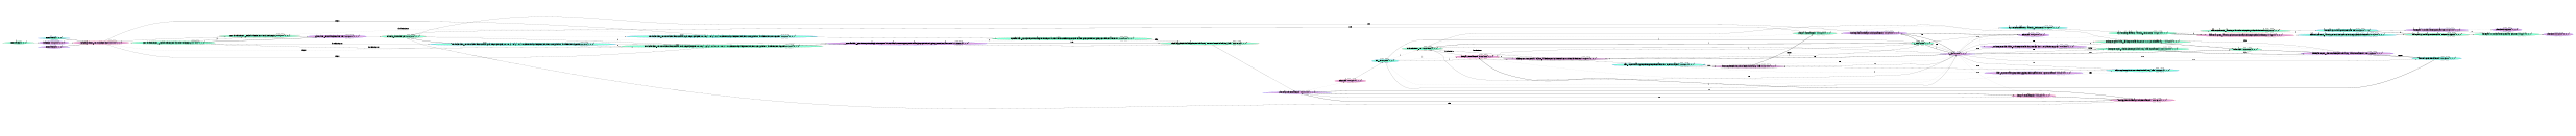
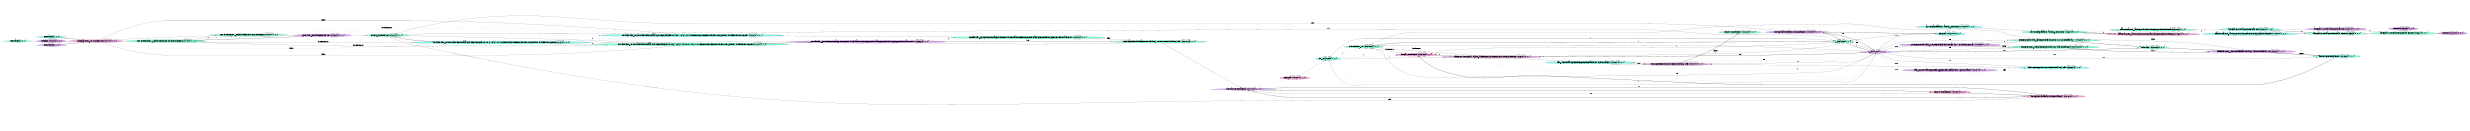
  digraph {
    rankdir=LR
    node [color=blue fillcolor=aquamarine shape=ellipse style=filled]
    edge [style=solid]
    n1 [label="testQuotaMetrics['1', '0', '0']" shape=diamond]
    n2 [color=red fillcolor=plum label="MockSelector selector = new MockSelector(time)@@@4@@@['1', '1', '1']"]
    n3 [label="NetworkClient client = new NetworkClient(selector,metadata,\"mock\",Integer.MAX_VALUE,1000,1000,64 * 1024,64 * 1024,1000,ClientDnsLookup.USE_ALL_DNS_IPS,time,true,new ApiVersions(),throttleTimeSensor,logContext)@@@7@@@['1', '0', '0']"]
    n4 [color=darkgreen label="NetworkClient client = new NetworkClient(selector,metadata,\"mock\",Integer.MAX_VALUE,1000,1000,64 * 1024,64 * 1024,1000,10 * 1000,127 * 1000,ClientDnsLookup.USE_ALL_DNS_IPS,time,true,new ApiVersions(),throttleTimeSensor,logContext)@@@7@@@['0', '1', '0']"]
    n5 [label="NetworkClient client = new NetworkClient(selector,metadata,\"mock\",Integer.MAX_VALUE,1000,1000,64 * 1024,64 * 1024,1000,ClientDnsLookup.USE_ALL_DNS_IPS,time,true,new ApiVersions(),throttleTimeSensor,new LogContext())@@@8@@@['0', '0', '1']"]
    n6 [color=darkgreen label="Sensor throttleTimeSensor = Sender.throttleTimeSensor(this.senderMetricsRegistry)@@@4@@@['1', '1', '0']"]
    n7 [color=red label="Sensor throttleTimeSensor = Fetcher.throttleTimeSensor(metrics,metricsRegistry)@@@5@@@['0', '0', '1']"]
    n8 [color=darkgreen label="Map<MetricName,KafkaMetric> allMetrics = metrics.metrics()@@@32@@@['1', '1', '1']"]
    n9 [color=red label="KafkaMetric maxMetric = allMetrics.get(this.senderMetricsRegistry.produceThrottleTimeMax)@@@32@@@['1', '1', '0']"]
    n10 [color=red fillcolor=plum label="KafkaMetric avgMetric = allMetrics.get(metrics.metricInstance(metricsRegistry.fetchThrottleTimeAvg))@@@33@@@['0', '0', '1']"]
    n11 [label="KafkaMetric maxMetric = allMetrics.get(metrics.metricInstance(metricsRegistry.fetchThrottleTimeMax))@@@34@@@['0', '0', '1']"]
    n12 [label="assertEquals(250,(Double)avgMetric.metricValue(),EPS)@@@33@@@['1', '1', '0']"]
    n13 [color=red label="int throttleTimeMs = 100 * i@@@19@@@['1', '1', '1']"]
    n14 [color=red fillcolor=plum label="client.poll(1,time.milliseconds())@@@24@@@['1', '1', '1']"]
    n15 [color=red label="FetchRequest.Builder builder = FetchRequest.Builder.forConsumer(100,100,new LinkedHashMap<>())@@@20@@@['0', '0', '1']"]
    n16 [color=darkgreen fillcolor=plum label="FetchResponse<MemoryRecords> response = fullFetchResponse(tp0,nextRecords,Errors.NONE,i,throttleTimeMs)@@@25@@@['0', '0', '1']"]
    n17 [fillcolor=plum label="ProduceRequest.Builder builder = ProduceRequest.Builder.forCurrentMagic((short)1,1000,Collections.emptyMap())@@@19@@@['1', '1', '0']"]
    n18 [fillcolor=plum label="buffer = response.serialize(ApiKeys.PRODUCE,ApiKeys.PRODUCE.latestVersion(),request.correlationId())@@@24@@@['1', '1', '0']"]
    n19 [fillcolor=plum label="ClientRequest request = client.newClientRequest(node.idString(),builder,time.milliseconds(),true)@@@22@@@['1', '1', '1']"]
    n20 [color=red label="builder.rackId(\"\")@@@21@@@['0', '0', '1']"]
    n21 [label="buffer = response.serialize(ApiKeys.FETCH,ApiKeys.FETCH.latestVersion(),request.correlationId())@@@26@@@['0', '0', '1']"]
    n22 [color=darkgreen label="ClientRequest request = client.newClientRequest(node.idString(),builder,time.milliseconds(),true)@@@20@@@['1', '1', '0']"]
    n23 [label="Map<MetricName,KafkaMetric> allMetrics = metrics.metrics()@@@30@@@['1', '1', '0']"]
    n24 [fillcolor=plum label="Cluster cluster = TestUtils.singletonCluster(\"test\",1)@@@6@@@['1', '1', '1']"]
    n25 [color=red label="Node node = cluster.nodes().get(0)@@@7@@@['1', '1', '1']"]
    n26 [color=red fillcolor=plum label="time.sleep(client.throttleDelayMs(node,time.milliseconds()))@@@13@@@['1', '1', '1']"]
    n27 [fillcolor=plum label="time.sleep(client.throttleDelayMs(node,time.milliseconds()))@@@29@@@['1', '1', '1']"]
    n28 [color=red label="client.poll(1,time.milliseconds())@@@28@@@['1', '1', '1']"]
    n29 [fillcolor=plum label="ByteBuffer buffer = ApiVersionsResponse.createApiVersionsResponse(400,RecordBatch.CURRENT_MAGIC_VALUE).serialize(ApiKeys.API_VERSIONS,ApiKeys.API_VERSIONS.latestVersion(),0)@@@8@@@['1', '1', '0']"]
    n30 [color=red label="selector.delayedReceive(new DelayedReceive(node.idString(),new NetworkReceive(node.idString(),buffer)))@@@10@@@['1', '1', '1']"]
    n31 [color=darkgreen label="ByteBuffer buffer = ApiVersionsResponse.createApiVersionsResponse(400,RecordBatch.CURRENT_MAGIC_VALUE).serialize(ApiKeys.API_VERSIONS,ApiKeys.API_VERSIONS.latestVersion(),0)@@@9@@@['0', '0', '1']"]
    n32 [color=darkgreen label="assertEquals(400,(Double)maxMetric.metricValue(),EPSILON)@@@36@@@['0', '0', '1']"]
    n33 [fillcolor=plum label="client.close()@@@37@@@['0', '0', '1']"]
    n34 [fillcolor=plum label="!client.ready(node,time.milliseconds())@@@11@@@['1', '1', '1']" shape=diamond]
    n35 [color=red fillcolor=plum label="selector.clear()@@@15@@@['1', '1', '1']"]
    n36 [color=red fillcolor=plum label="client.poll(1,time.milliseconds())@@@12@@@['1', '1', '1']"]
    n37 [color=red label="assertEquals(250,(Double)avgMetric.metricValue(),EPSILON)@@@35@@@['0', '0', '1']"]
    n38 [label="selector.completeReceive(new NetworkReceive(node.idString(),buffer))@@@25@@@['1', '1', '0']"]
    n39 [color=darkgreen fillcolor=plum label="selector.completeReceive(new NetworkReceive(node.idString(),buffer))@@@27@@@['1', '1', '1']"]
    n40 [color=red label="i++@@@18@@@['1', '1', '1']"]
    n41 [fillcolor=plum label="i <= 3@@@17@@@['1', '1', '1']" shape=diamond]
-   n42 [fillcolor=plum label="selector.clear()@@@30@@@['0', '0', '1']"]
+   n42 [label="selector.clear()@@@30@@@['0', '0', '1']"]
    n43 [label="client.send(request,time.milliseconds())@@@23@@@['1', '1', '1']"]
    n44 [label="int i = 1@@@16@@@['1', '1', '1']"]
    n45 [fillcolor=plum label="client.close()@@@35@@@['1', '1', '0']"]
    n46 [color=darkgreen label="testQuotaMetrics['0', '0', '1']" shape=diamond]
    n47 [fillcolor=plum label="buildFetcher()@@@3@@@['0', '0', '1']"]
    n48 [fillcolor=plum label="assertEquals(400,(Double)maxMetric.metricValue(),EPS)@@@34@@@['1', '1', '0']"]
    n49 [fillcolor=plum label="testQuotaMetrics['0', '1', '0']" shape=diamond]
    n1 -> n2 [style=bold]
    n2 -> n3 [label=selector style=dotted]
    n2 -> n4 [label=selector]
    n2 -> n5 [label=selector]
    n2 -> n6 [style=dotted]
    n2 -> n7
    n3 -> n4 [label=0]
    n3 -> n5 [label=0 style=dotted]
    n3 -> n29
    n4 -> n29 [style=bold]
    n5 -> n31
    n6 -> n3 [label=throttleTimeSensor]
    n6 -> n4 [label=throttleTimeSensor]
    n6 -> n7 [label=0]
    n6 -> n24 [style=bold]
    n7 -> n5 [label=throttleTimeSensor style=dotted]
    n7 -> n24
    n8 -> n9 [style=dotted]
    n8 -> n10 [label=0 style=bold]
    n8 -> n10 [style=bold]
    n9 -> n11 [label=0 style=dotted]
    n9 -> n12
    n10 -> n11 [style=dotted]
    n11 -> n37 [style=bold]
    n12 -> n37 [label=0 style=bold]
    n12 -> n48
    n13 -> n14 [label=throttleTimeMs]
    n13 -> n15
    n13 -> n16 [label=throttleTimeMs]
    n13 -> n17 [style=dotted]
    n14 -> n16 [label=0]
    n14 -> n16
    n14 -> n18 [style=dotted]
    n15 -> n19 [label=builder]
    n15 -> n20 [style=bold]
    n16 -> n21
    n17 -> n15 [label=0]
    n17 -> n22 [label=builder style=bold]
    n17 -> n22
    n18 -> n21 [label=0 style=dotted]
    n18 -> n38 [label=buffer style=dotted]
    n18 -> n38 [style=dotted]
    n19 -> n43 [label=request]
    n19 -> n43 [style=bold]
    n20 -> n19 [style=bold]
    n21 -> n39 [label=buffer]
    n21 -> n39
    n22 -> n19 [label=request style=bold]
    n22 -> n19 [style=dotted]
    n23 -> n8
    n24 -> n25
    n25 -> n3 [style=bold]
    n25 -> n4
    n25 -> n5 [style=dotted]
    n25 -> n26 [label="node"]
    n25 -> n27 [label="node"]
-   n25 -> n28 [label="node"]
+   n25 -> n40 [label="node"]
    n26 -> n34 [style=bold]
    n27 -> n40 [style=bold]
    n27 -> n42 [style=bold]
    n28 -> n27 [style=dotted]
    n29 -> n30
    n29 -> n30 [label=buffer style=bold]
    n29 -> n31 [label=0 style=dotted]
    n30 -> n34
    n31 -> n30 [style=dotted]
    n31 -> n30 [label=buffer]
    n32 -> n33 [style=bold]
    n34 -> n26 [label=true style=bold]
    n34 -> n35 [style=dotted]
    n34 -> n36 [label=true]
    n34 -> n36 [style=bold]
    n35 -> n44
    n36 -> n26 [style=bold]
    n37 -> n32
    n38 -> n39
    n39 -> n28 [style=bold]
    n40 -> n13 [label=i style=bold]
    n40 -> n14 [label=i]
    n40 -> n16 [label=i]
    n40 -> n41
    n40 -> n41 [label=i style=bold]
    n41 -> n8 [style=dotted]
    n41 -> n13
    n41 -> n13 [label=true]
    n41 -> n14 [label=request style=dotted]
    n41 -> n15 [label=true]
    n41 -> n16 [label=true style=bold]
    n41 -> n17 [label=true]
    n41 -> n18 [label=true style=dotted]
    n41 -> n19 [label=true style=dotted]
    n41 -> n20 [label=true style=bold]
    n41 -> n21 [label=true style=dotted]
    n41 -> n22 [label=true]
    n41 -> n23 [style=dotted]
    n41 -> n27 [label=true style=bold]
    n41 -> n36 [label=true style=dotted]
    n41 -> n38 [label=true]
    n41 -> n39 [label=true]
    n41 -> n40 [label=true style=dotted]
    n41 -> n42 [label=true]
    n41 -> n43 [label=true]
    n42 -> n40
    n43 -> n14 [style=bold]
    n44 -> n13 [label=i style=dotted]
    n44 -> n14 [label=i style=dotted]
    n44 -> n16 [label=i]
    n44 -> n40 [label=i]
    n44 -> n41 [label=i style=dotted]
    n44 -> n41
    n46 -> n47
    n47 -> n2
    n48 -> n32 [label=0]
    n48 -> n45 [style=dotted]
    n49 -> n2 [style=bold]
  }
